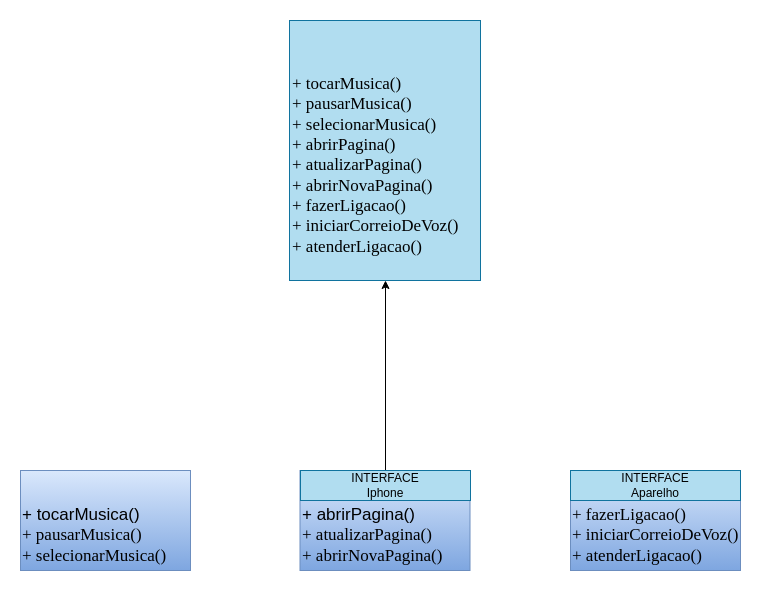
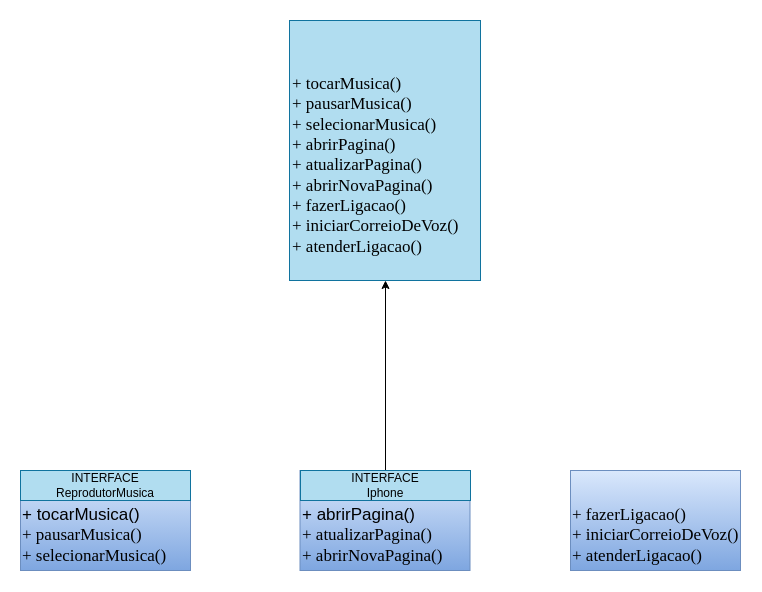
  <mxCell id="0" />
  <mxCell id="1" parent="0" />
  <mxCell id="2" style="edgeStyle=orthogonalEdgeStyle;rounded=0;orthogonalLoop=1;jettySize=auto;html=1;exitX=1;exitY=0.5;exitDx=0;exitDy=0;" edge="1" parent="1" source="3"><mxGeometry relative="1" as="geometry"><mxPoint x="470" y="160" as="targetPoint" /></mxGeometry></mxCell>
  <mxCell id="3" value="" style="rounded=0;whiteSpace=wrap;html=1;fillColor=#b1ddf0;strokeColor=#10739e;" vertex="1" parent="1"><mxGeometry x="289" y="20" width="191" height="260" as="geometry" /></mxCell>
  <mxCell id="4" value="&lt;font style=&quot;font-size: 17px;&quot;&gt;+ tocarMusica()&lt;br&gt;+ pausarMusica()&lt;br&gt;+&amp;nbsp;selecionarMusica()&lt;br&gt;+&amp;nbsp;abrirPagina()&lt;br&gt;+&amp;nbsp;atualizarPagina()&lt;br&gt;+&amp;nbsp;abrirNovaPagina()&lt;br&gt;+&amp;nbsp;fazerLigacao()&lt;br&gt;+&amp;nbsp;iniciarCorreioDeVoz()&lt;br&gt;+&amp;nbsp;atenderLigacao()&lt;/font&gt;" style="text;html=1;strokeColor=none;fillColor=none;align=left;verticalAlign=middle;whiteSpace=wrap;rounded=0;fontFamily=Times New Roman;fontSize=14;" vertex="1" parent="1"><mxGeometry x="290" y="50" width="190" height="230" as="geometry" /></mxCell>
  <mxCell id="5" value="" style="rounded=0;whiteSpace=wrap;html=1;fillColor=#dae8fc;gradientColor=#7ea6e0;strokeColor=#6c8ebf;" vertex="1" parent="1"><mxGeometry x="20" y="470" width="170" height="100" as="geometry" /></mxCell>
+ <mxCell id="6" value="INTERFACE&lt;br&gt;ReprodutorMusica" style="text;html=1;strokeColor=#10739e;fillColor=#b1ddf0;align=center;verticalAlign=middle;whiteSpace=wrap;rounded=0;" vertex="1" parent="1"><mxGeometry x="20" y="470" width="170" height="30" as="geometry" /></mxCell>
  <mxCell id="7" value="" style="rounded=0;whiteSpace=wrap;html=1;fillColor=#dae8fc;gradientColor=#7ea6e0;strokeColor=#6c8ebf;" vertex="1" parent="1"><mxGeometry x="299.5" y="470" width="170" height="100" as="geometry" /></mxCell>
  <mxCell id="8" style="edgeStyle=orthogonalEdgeStyle;rounded=0;orthogonalLoop=1;jettySize=auto;html=1;exitX=0.5;exitY=0;exitDx=0;exitDy=0;entryX=0.5;entryY=1;entryDx=0;entryDy=0;" edge="1" parent="1" source="9" target="4"><mxGeometry relative="1" as="geometry" /></mxCell>
  <mxCell id="9" value="INTERFACE&lt;br&gt;Iphone" style="text;html=1;strokeColor=#10739e;fillColor=#b1ddf0;align=center;verticalAlign=middle;whiteSpace=wrap;rounded=0;" vertex="1" parent="1"><mxGeometry x="300" y="470" width="170" height="30" as="geometry" /></mxCell>
  <mxCell id="10" value="" style="rounded=0;whiteSpace=wrap;html=1;fillColor=#dae8fc;gradientColor=#7ea6e0;strokeColor=#6c8ebf;" vertex="1" parent="1"><mxGeometry x="570" y="470" width="170" height="100" as="geometry" /></mxCell>
- <mxCell id="11" value="INTERFACE&lt;br&gt;Aparelho" style="text;html=1;strokeColor=#10739e;fillColor=#b1ddf0;align=center;verticalAlign=middle;whiteSpace=wrap;rounded=0;" vertex="1" parent="1"><mxGeometry x="570" y="470" width="170" height="30" as="geometry" /></mxCell>
  <mxCell id="12" value="&lt;font style=&quot;font-size: 17px;&quot;&gt;+ tocarMusica()&lt;br style=&quot;border-color: var(--border-color); font-family: &amp;quot;Times New Roman&amp;quot;;&quot;&gt;&lt;span style=&quot;font-family: &amp;quot;Times New Roman&amp;quot;;&quot;&gt;+ pausarMusica()&lt;/span&gt;&lt;br style=&quot;border-color: var(--border-color); font-family: &amp;quot;Times New Roman&amp;quot;;&quot;&gt;&lt;/font&gt;&lt;div style=&quot;font-size: 17px;&quot;&gt;&lt;span style=&quot;font-family: &amp;quot;Times New Roman&amp;quot;; background-color: initial;&quot;&gt;&lt;font style=&quot;font-size: 17px;&quot;&gt;+&amp;nbsp;selecionarMusica()&lt;/font&gt;&lt;/span&gt;&lt;/div&gt;" style="text;html=1;strokeColor=none;fillColor=none;align=left;verticalAlign=middle;whiteSpace=wrap;rounded=0;" vertex="1" parent="1"><mxGeometry x="20" y="500" width="170" height="70" as="geometry" /></mxCell>
  <mxCell id="13" value="&lt;font style=&quot;font-size: 17px;&quot;&gt;+&amp;nbsp;abrirPagina()&lt;br style=&quot;border-color: var(--border-color); font-family: &amp;quot;Times New Roman&amp;quot;;&quot;&gt;&lt;span style=&quot;font-family: &amp;quot;Times New Roman&amp;quot;;&quot;&gt;+&amp;nbsp;atualizarPagina()&lt;/span&gt;&lt;br style=&quot;border-color: var(--border-color); font-family: &amp;quot;Times New Roman&amp;quot;;&quot;&gt;&lt;span style=&quot;font-family: &amp;quot;Times New Roman&amp;quot;;&quot;&gt;+&amp;nbsp;abrirNovaPagina()&lt;/span&gt;&lt;/font&gt;" style="text;html=1;strokeColor=none;fillColor=none;align=left;verticalAlign=middle;whiteSpace=wrap;rounded=0;" vertex="1" parent="1"><mxGeometry x="299.5" y="500" width="170" height="70" as="geometry" /></mxCell>
  <mxCell id="14" value="&lt;font style=&quot;font-size: 17px;&quot; face=&quot;Times New Roman&quot;&gt;+&amp;nbsp;fazerLigacao()&lt;br style=&quot;border-color: var(--border-color);&quot;&gt;+&amp;nbsp;iniciarCorreioDeVoz()&lt;br style=&quot;border-color: var(--border-color);&quot;&gt;&lt;/font&gt;&lt;div style=&quot;font-size: 17px;&quot;&gt;&lt;span style=&quot;background-color: initial;&quot;&gt;&lt;font style=&quot;font-size: 17px;&quot; face=&quot;Times New Roman&quot;&gt;+&amp;nbsp;atenderLigacao()&lt;/font&gt;&lt;/span&gt;&lt;/div&gt;" style="text;html=1;strokeColor=none;fillColor=none;align=left;verticalAlign=middle;whiteSpace=wrap;rounded=0;" vertex="1" parent="1"><mxGeometry x="570" y="500" width="170" height="70" as="geometry" /></mxCell>
